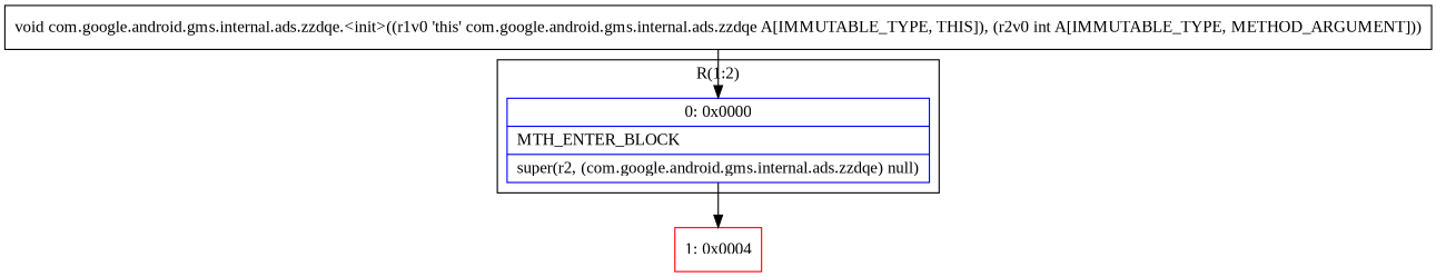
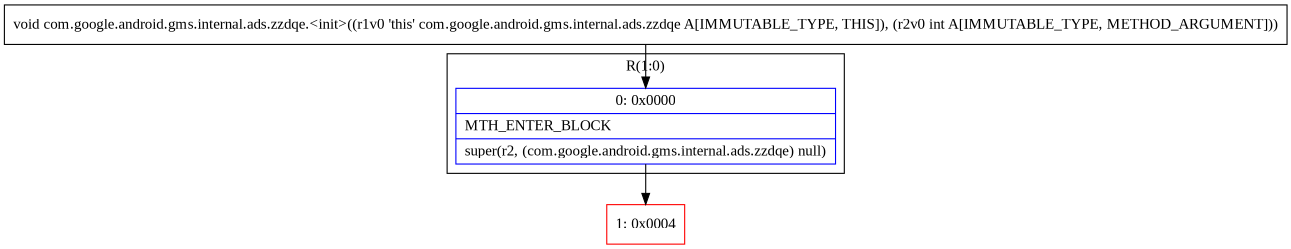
  digraph {
    fontname="Liberation Serif"
    node [shape=record fontname="Liberation Serif"]
    edge [fontname="Liberation Serif"]
    n1 [color=blue label="{0\:\ 0x0000|MTH_ENTER_BLOCK\l|super(r2, (com.google.android.gms.internal.ads.zzdqe) null)\l}"]
    n2 [color=red label="{1\:\ 0x0004}"]
    n3 [label="{void com.google.android.gms.internal.ads.zzdqe.\<init\>((r1v0 'this' com.google.android.gms.internal.ads.zzdqe A[IMMUTABLE_TYPE, THIS]), (r2v0 int A[IMMUTABLE_TYPE, METHOD_ARGUMENT])) }"]
    subgraph cluster_1 {
-     label="R(1:2)"
+     label="R(1:0)"
      n1
    }
    n1 -> n2
    n3 -> n1
  }
